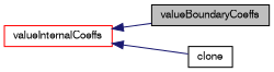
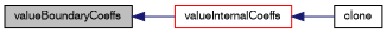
  digraph {
    rankdir=LR
    node [color=black fontname=FreeSans fontsize=10 shape=record]
    edge [color=midnightblue dir=back fontname=FreeSans fontsize=10 labelfontname=FreeSans labelfontsize=10 style=solid]
    n1 [fillcolor=grey75 fontcolor=black height=0.2 label=valueBoundaryCoeffs style=filled width=0.4]
    n2 [color=red height=0.2 label=valueInternalCoeffs width=0.4]
    n3 [height=0.2 label=clone width=0.4]
-   n2 -> n1
+   n1 -> n2
    n2 -> n3
  }
